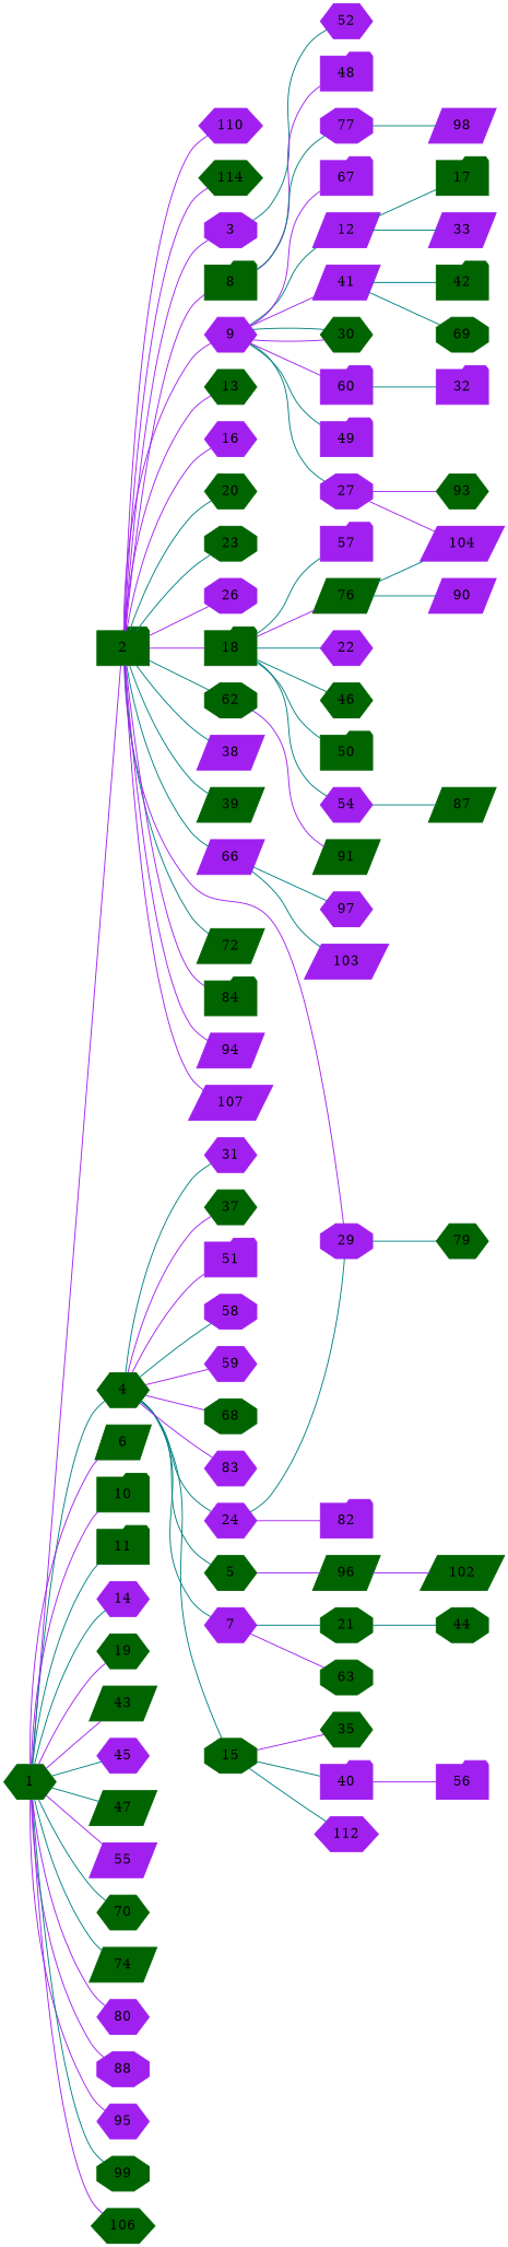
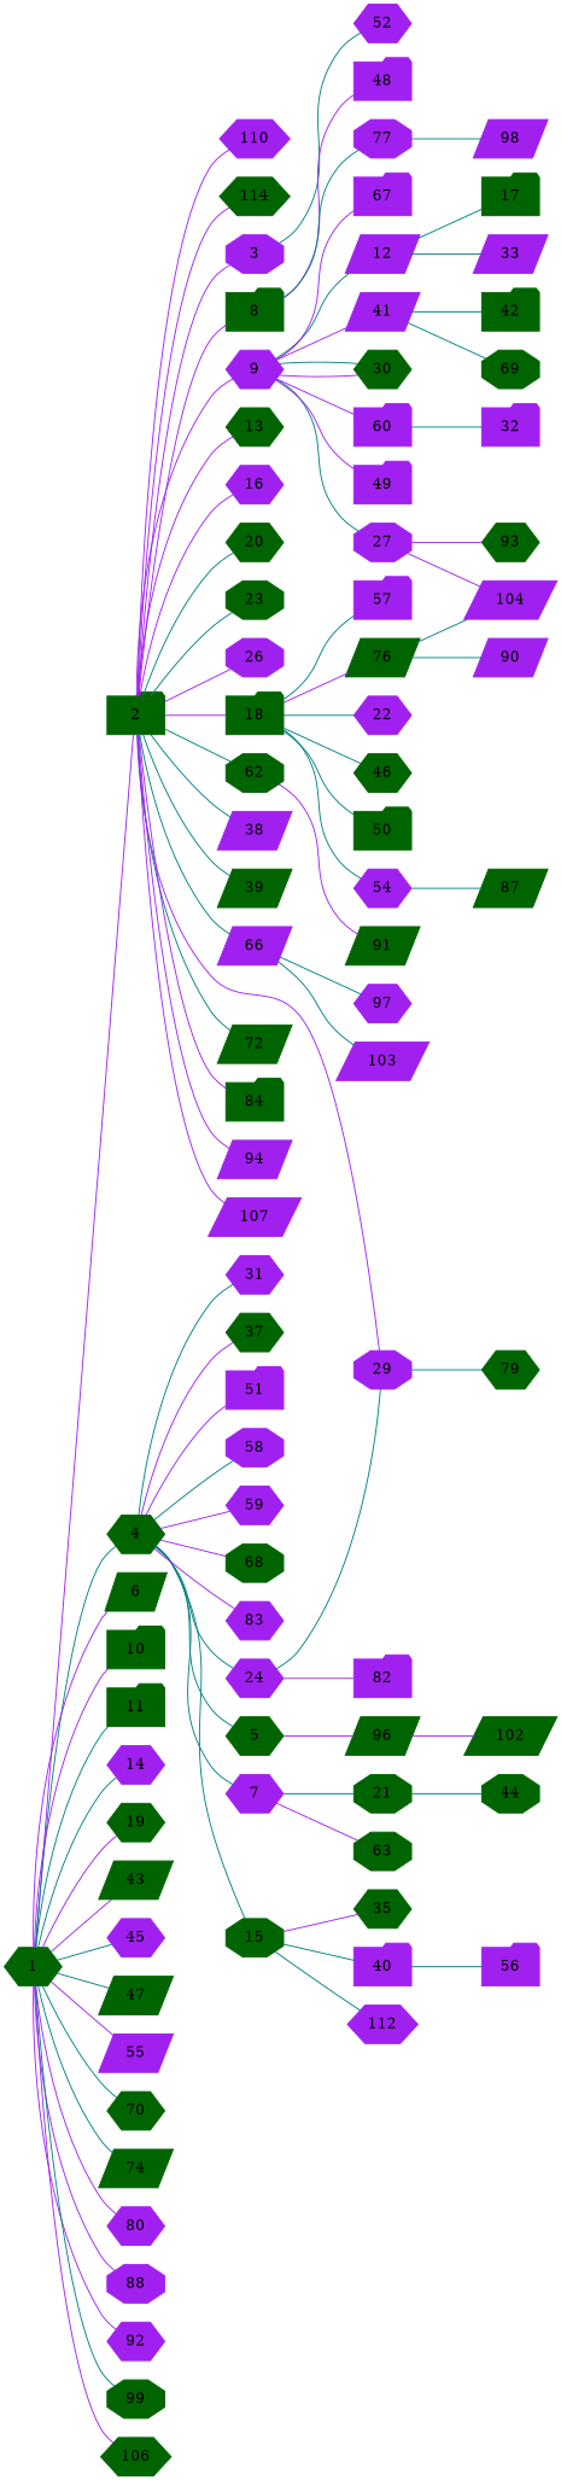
  graph {
    rankdir=LR
    node [color=purple shape=hexagon style=filled]
    edge [color=teal]
    1 [color=darkgreen super="+89"]
    2 [color=darkgreen shape=folder super="+34"]
    4 [color=darkgreen super="+73"]
    6 [color=darkgreen shape=parallelogram]
    10 [color=darkgreen shape=folder]
    11 [color=darkgreen shape=folder]
    14
    19 [color=darkgreen]
    43 [color=darkgreen shape=parallelogram]
    45
    47 [color=darkgreen shape=parallelogram]
    55 [shape=parallelogram]
    70 [color=darkgreen]
    74 [color=darkgreen shape=parallelogram]
    80
    88 [shape=octagon]
-   92 [label=95]
+   92
    99 [color=darkgreen shape=octagon]
    106 [color=darkgreen]
    3 [shape=octagon]
    8 [color=darkgreen shape=folder]
    9 [super="+53"]
    13 [color=darkgreen super="+28"]
    16
    18 [color=darkgreen shape=folder super="+61"]
    20 [color=darkgreen]
    23 [color=darkgreen shape=octagon]
    26 [shape=octagon]
    29 [shape=octagon super="+100"]
    38 [shape=parallelogram]
    39 [color=darkgreen shape=parallelogram]
    62 [color=darkgreen shape=octagon]
    66 [shape=parallelogram super="+85"]
    72 [color=darkgreen shape=parallelogram]
    84 [color=darkgreen shape=folder]
    94 [shape=parallelogram]
    107 [shape=parallelogram]
    110
    114 [color=darkgreen]
    5 [color=darkgreen]
    7 [super="+25"]
    15 [color=darkgreen shape=octagon super="+101"]
    24 [super="+113"]
    31
    37 [color=darkgreen]
    51 [shape=folder]
    58 [shape=octagon]
    59
    68 [color=darkgreen shape=octagon]
    83
    52
    48 [shape=folder]
    77 [shape=octagon]
    12 [shape=parallelogram super="+36"]
    27 [shape=octagon super="+78"]
    30 [color=darkgreen super="+71"]
    41 [shape=parallelogram super="+64"]
    49 [shape=folder]
    60 [shape=folder]
    67 [shape=folder super="+75"]
    22
    46 [color=darkgreen]
    50 [color=darkgreen shape=folder]
    54
    57 [shape=folder]
    76 [color=darkgreen shape=parallelogram super="+86"]
    79 [color=darkgreen]
    91 [color=darkgreen shape=parallelogram]
    97
    103 [shape=parallelogram]
    96 [color=darkgreen shape=parallelogram]
    21 [color=darkgreen shape=octagon super="+81"]
    63 [color=darkgreen shape=octagon]
    35 [color=darkgreen super="+95"]
    40 [shape=folder super="+105"]
    112
    82 [shape=folder]
    102 [color=darkgreen shape=parallelogram super="+109"]
    44 [color=darkgreen shape=octagon super="+111"]
    98 [shape=parallelogram]
    17 [color=darkgreen shape=folder]
    33 [shape=parallelogram]
    93 [color=darkgreen]
    104 [shape=parallelogram]
    42 [color=darkgreen shape=folder]
    69 [color=darkgreen shape=octagon]
    32 [shape=folder]
    56 [shape=folder super="+108"]
    87 [color=darkgreen shape=parallelogram]
    90 [shape=parallelogram]
    1 -- 2 [color=purple]
    1 -- 4
    1 -- 6 [color=purple]
    1 -- 10 [color=purple]
    1 -- 11
    1 -- 14
    1 -- 19 [color=purple]
    1 -- 43 [color=purple]
    1 -- 45
    1 -- 47
    1 -- 55 [color=purple]
    1 -- 70
    1 -- 74
    1 -- 80 [color=purple]
    1 -- 88 [color=purple]
    1 -- 92 [color=purple]
    1 -- 99
    1 -- 106 [color=purple]
    2 -- 3 [color=purple]
    2 -- 8 [color=purple]
    2 -- 9 [color=purple]
    2 -- 13 [color=purple]
    2 -- 16 [color=purple]
    2 -- 18 [color=purple]
    2 -- 20
    2 -- 23
    2 -- 26 [color=purple]
    2 -- 29 [color=purple]
    2 -- 38
    2 -- 39
    2 -- 62
    2 -- 66
    2 -- 72
    2 -- 84 [color=purple]
    2 -- 94 [color=purple]
    2 -- 107 [color=purple]
    2 -- 110 [color=purple]
    2 -- 114 [color=purple]
    4 -- 5
    4 -- 7
    4 -- 15
    4 -- 24
    4 -- 31
    4 -- 37 [color=purple]
    4 -- 51 [color=purple]
    4 -- 58
    4 -- 59 [color=purple]
    4 -- 68 [color=purple]
    4 -- 83 [color=purple]
    3 -- 52
    8 -- 48 [color=purple]
    8 -- 77
    9 -- 12
    9 -- 27
    9 -- 30 [color=purple]
    9 -- 30
    9 -- 41 [color=purple]
-   9 -- 49
+   9 -- 49 [color=purple]
    9 -- 60 [color=purple]
    9 -- 67 [color=purple]
    18 -- 22
    18 -- 46
    18 -- 50
    18 -- 54
    18 -- 57
    18 -- 76 [color=purple]
    29 -- 79
    62 -- 91 [color=purple]
    66 -- 97
    66 -- 103
    5 -- 96 [color=purple]
    7 -- 21
    7 -- 63 [color=purple]
    15 -- 35 [color=purple]
    15 -- 40
    15 -- 112
    24 -- 29
    24 -- 82 [color=purple]
    77 -- 98
    12 -- 17
    12 -- 33
    27 -- 93 [color=purple]
    27 -- 104 [color=purple]
    41 -- 42
    41 -- 69
    60 -- 32
    54 -- 87
    76 -- 104
    76 -- 90
    96 -- 102 [color=purple]
    21 -- 44
-   40 -- 56 [color=purple]
+   40 -- 56
  }
